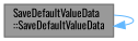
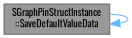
  digraph {
    rankdir=TB
    fontname=Oswald
-   n1 [color=gray40 fillcolor=grey60 fontcolor=black fontname=Oswald fontsize=10 height=0.2 label="SaveDefaultValueData\l::SaveDefaultValueData" shape=box style=filled width=0.4]
+   n1 [color=gray40 fillcolor=grey60 fontcolor=black fontname=Oswald fontsize=10 height=0.2 label="SGraphPinStructInstance\l::SaveDefaultValueData" shape=box style=filled width=0.4]
    n1 -> n1 [color=steelblue1 fontname=Oswald fontsize=10 labelfontname=Helvetica labelfontsize=10 style=solid]
  }
